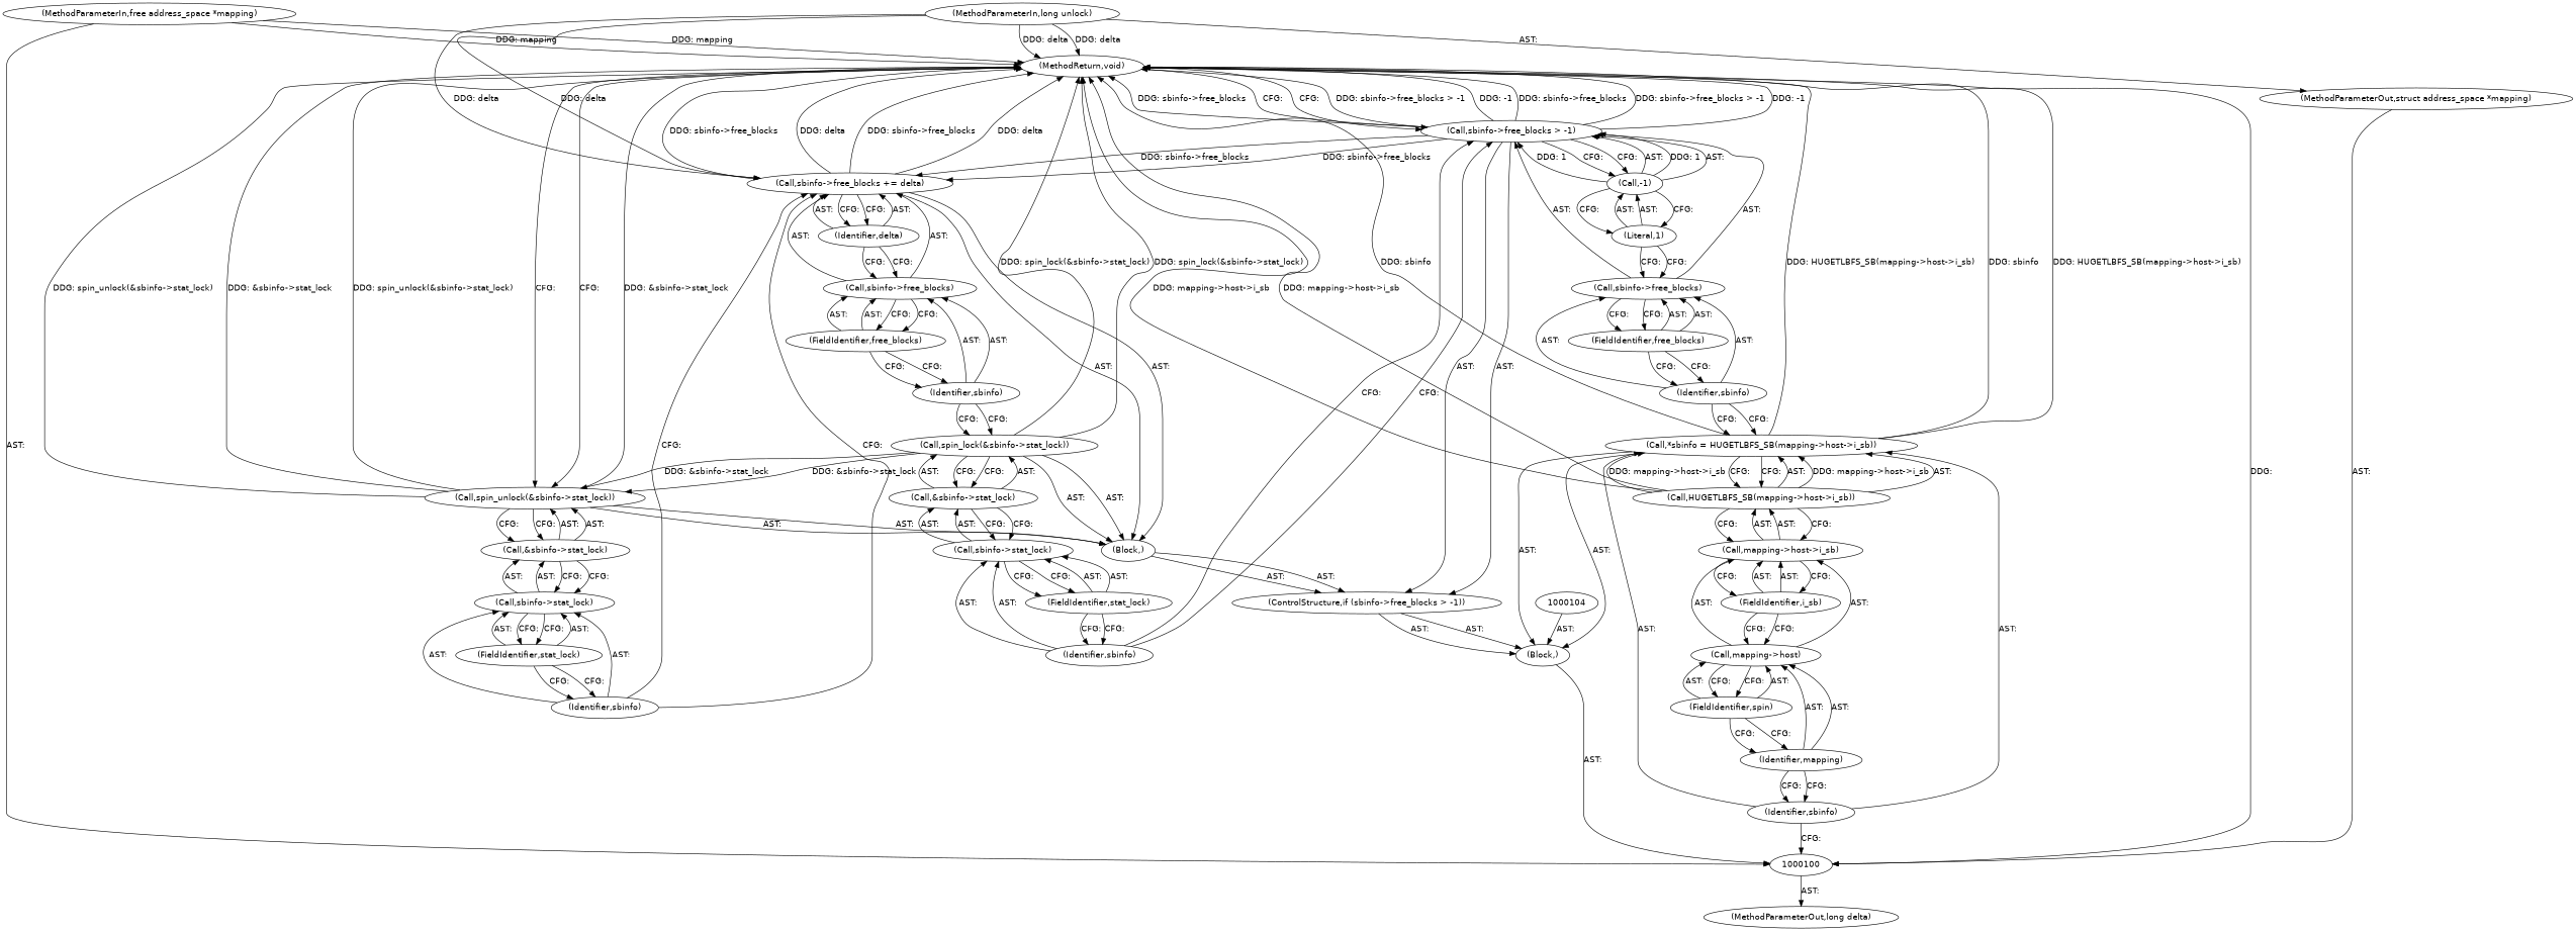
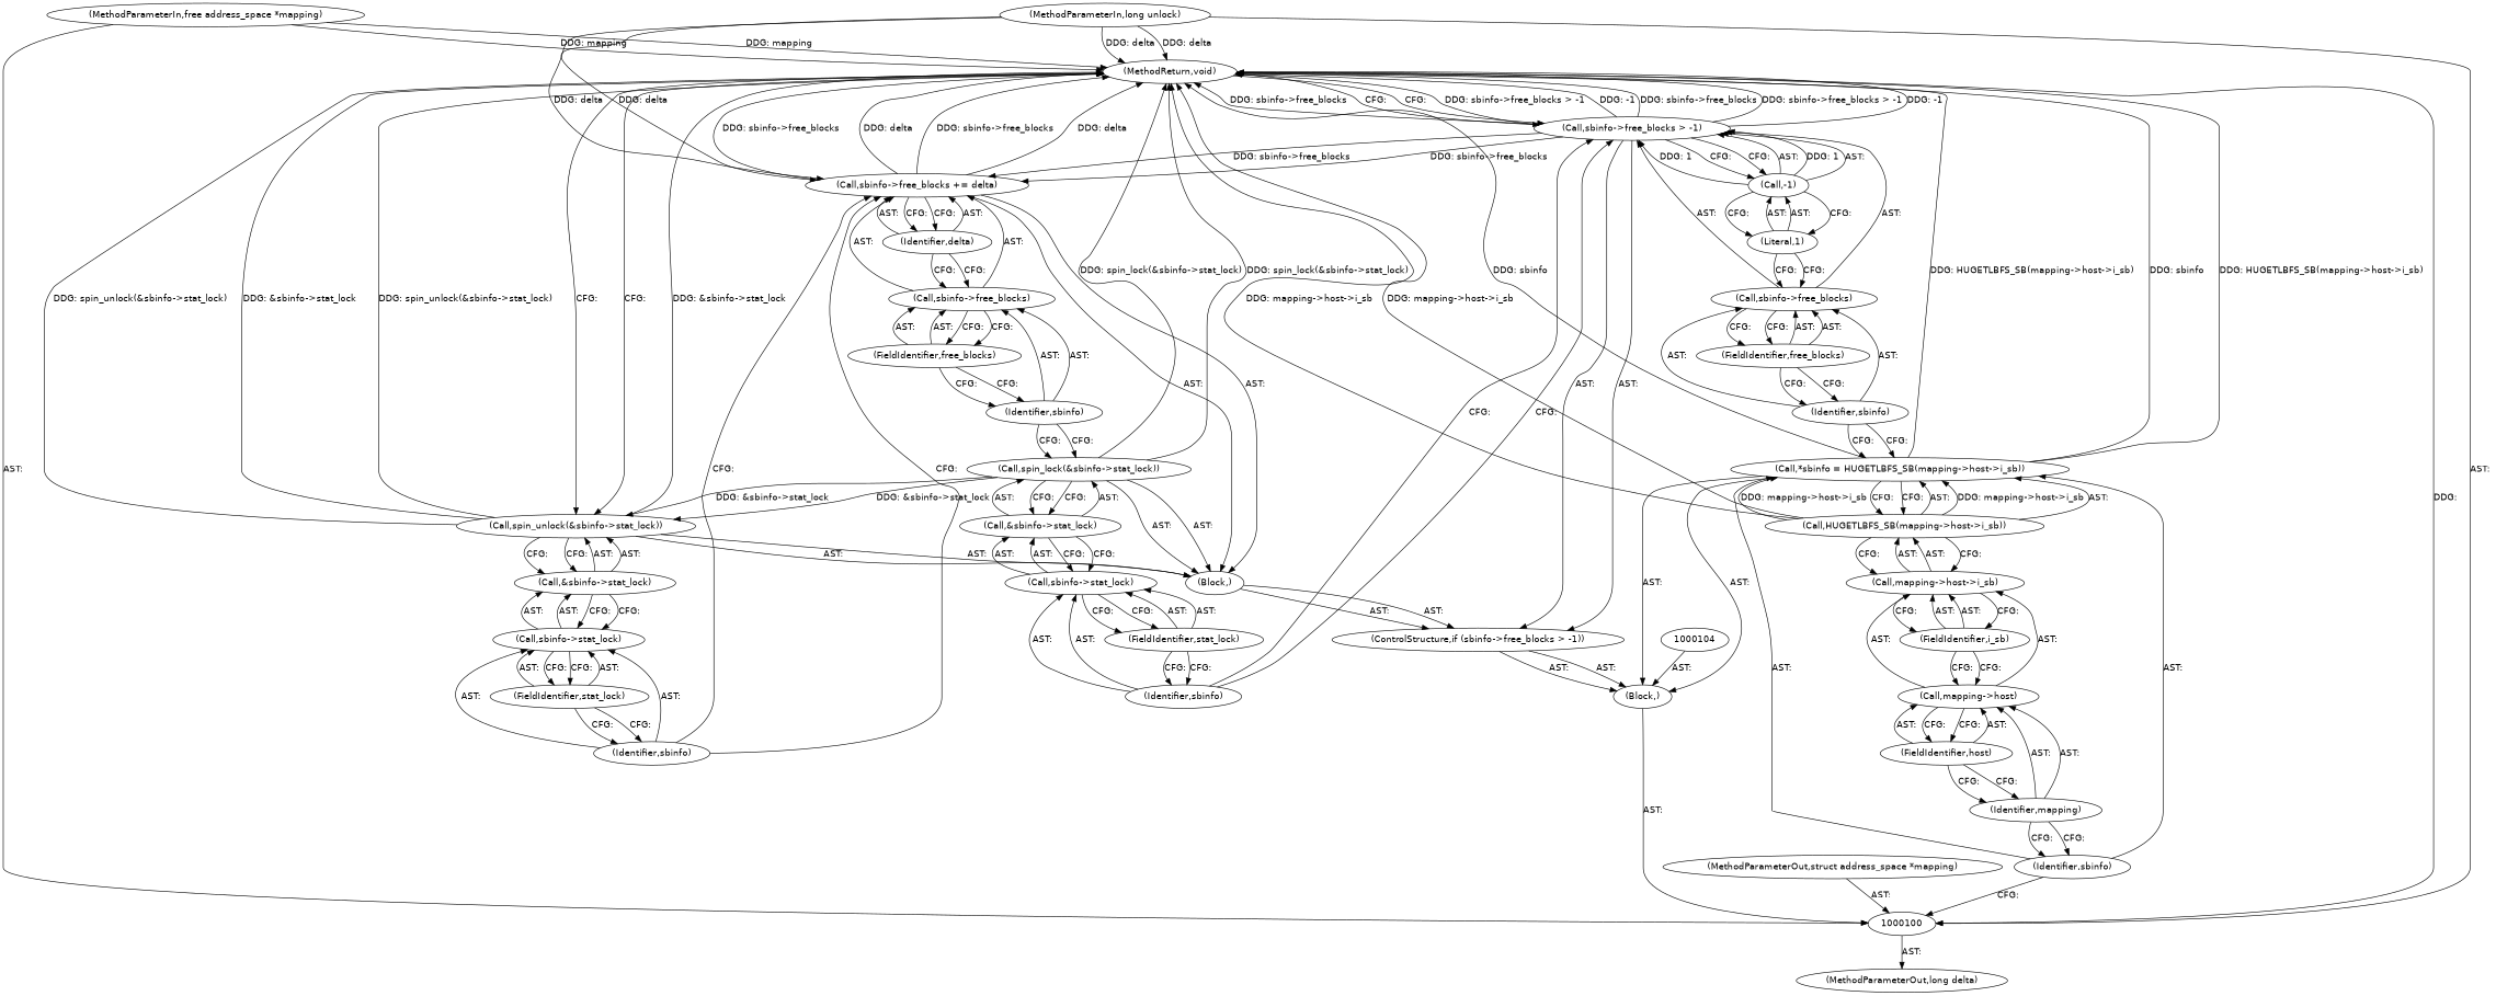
  digraph {
    fontname="DejaVu Sans"
    node [fontname="DejaVu Sans"]
    edge [fontname="DejaVu Sans"]
    n1 [label="(MethodReturn,void)"]
    n2 [label="(Call,sbinfo->free_blocks > -1)"]
    n3 [label="(Call,spin_unlock(&sbinfo->stat_lock))"]
    1000100
    n5 [label="(Call,sbinfo->free_blocks += delta)"]
    n6 [label="(ControlStructure,if (sbinfo->free_blocks > -1))"]
    n7 [label="(Call,-1)"]
    n8 [label="(Block,)"]
    n9 [label="(Call,&sbinfo->stat_lock)"]
    n10 [label="(MethodParameterOut,long delta)"]
    n11 [label="(MethodParameterIn,free address_space *mapping)"]
    n12 [label="(MethodParameterOut,struct address_space *mapping)"]
    n13 [label="(MethodParameterIn,long unlock)"]
    n14 [label="(Identifier,delta)"]
    n15 [label="(Block,)"]
    n16 [label="(Call,*sbinfo = HUGETLBFS_SB(mapping->host->i_sb))"]
    n17 [label="(Call,HUGETLBFS_SB(mapping->host->i_sb))"]
    n18 [label="(Call,mapping->host->i_sb)"]
    n19 [label="(Identifier,sbinfo)"]
    n20 [label="(FieldIdentifier,i_sb)"]
    n21 [label="(Call,mapping->host)"]
-   n22 [label="(FieldIdentifier,spin)"]
+   n22 [label="(FieldIdentifier,host)"]
    n23 [label="(Identifier,mapping)"]
    n24 [label="(FieldIdentifier,free_blocks)"]
    n25 [label="(Call,sbinfo->free_blocks)"]
    n26 [label="(Identifier,sbinfo)"]
    n27 [label="(Literal,1)"]
    n28 [label="(Call,&sbinfo->stat_lock)"]
    n29 [label="(Call,sbinfo->stat_lock)"]
    n30 [label="(Call,spin_lock(&sbinfo->stat_lock))"]
    n31 [label="(FieldIdentifier,stat_lock)"]
    n32 [label="(Identifier,sbinfo)"]
    n33 [label="(FieldIdentifier,free_blocks)"]
    n34 [label="(Call,sbinfo->free_blocks)"]
    n35 [label="(Identifier,sbinfo)"]
    n36 [label="(Call,sbinfo->stat_lock)"]
    n37 [label="(FieldIdentifier,stat_lock)"]
    n38 [label="(Identifier,sbinfo)"]
    1000104
    n1 -> n2 [label="CFG: "]
    n1 -> n2 [label="CFG: "]
    n1 -> n3 [label="CFG: "]
    n1 -> n3 [label="CFG: "]
    n1 -> 1000100 [label="DDG: "]
    n2 -> n1 [label="DDG: sbinfo->free_blocks > -1"]
    n2 -> n1 [label="DDG: -1"]
    n2 -> n1 [label="DDG: sbinfo->free_blocks"]
    n2 -> n1 [label="DDG: sbinfo->free_blocks > -1"]
    n2 -> n1 [label="DDG: -1"]
    n2 -> n1 [label="DDG: sbinfo->free_blocks"]
    n2 -> n5 [label="DDG: sbinfo->free_blocks"]
    n2 -> n5 [label="DDG: sbinfo->free_blocks"]
    n2 -> n6 [label="AST: "]
    n2 -> n6 [label="AST: "]
    n2 -> n7 [label="CFG: "]
    n2 -> n7 [label="CFG: "]
    n3 -> n1 [label="DDG: &sbinfo->stat_lock"]
    n3 -> n1 [label="DDG: spin_unlock(&sbinfo->stat_lock)"]
    n3 -> n1 [label="DDG: &sbinfo->stat_lock"]
    n3 -> n1 [label="DDG: spin_unlock(&sbinfo->stat_lock)"]
    n3 -> n8 [label="AST: "]
    n3 -> n8 [label="AST: "]
    n3 -> n9 [label="CFG: "]
    n3 -> n9 [label="CFG: "]
    1000100 -> n10 [label="AST: "]
    n5 -> n1 [label="DDG: sbinfo->free_blocks"]
    n5 -> n1 [label="DDG: delta"]
    n5 -> n1 [label="DDG: sbinfo->free_blocks"]
    n5 -> n1 [label="DDG: delta"]
    n5 -> n8 [label="AST: "]
    n5 -> n8 [label="AST: "]
    n5 -> n14 [label="CFG: "]
    n5 -> n14 [label="CFG: "]
    n6 -> n15 [label="AST: "]
    n6 -> n15 [label="AST: "]
    n7 -> n2 [label="AST: "]
    n7 -> n2 [label="DDG: 1"]
    n7 -> n2 [label="AST: "]
    n7 -> n2 [label="DDG: 1"]
    n7 -> n27 [label="CFG: "]
    n7 -> n27 [label="CFG: "]
    n8 -> n6 [label="AST: "]
    n8 -> n6 [label="AST: "]
    n9 -> n3 [label="AST: "]
    n9 -> n3 [label="AST: "]
    n9 -> n36 [label="CFG: "]
    n9 -> n36 [label="CFG: "]
    n11 -> n1 [label="DDG: mapping"]
    n11 -> n1 [label="DDG: mapping"]
    n11 -> 1000100 [label="AST: "]
    n12 -> 1000100 [label="AST: "]
    n13 -> n1 [label="DDG: delta"]
    n13 -> n1 [label="DDG: delta"]
-   n13 -> n12 [label="AST: "]
+   n13 -> 1000100 [label="AST: "]
    n13 -> n5 [label="DDG: delta"]
    n13 -> n5 [label="DDG: delta"]
    n14 -> n5 [label="AST: "]
    n14 -> n5 [label="AST: "]
    n14 -> n34 [label="CFG: "]
    n14 -> n34 [label="CFG: "]
    n15 -> 1000100 [label="AST: "]
    n16 -> n1 [label="DDG: HUGETLBFS_SB(mapping->host->i_sb)"]
    n16 -> n1 [label="DDG: sbinfo"]
    n16 -> n1 [label="DDG: HUGETLBFS_SB(mapping->host->i_sb)"]
    n16 -> n1 [label="DDG: sbinfo"]
    n16 -> n15 [label="AST: "]
    n16 -> n15 [label="AST: "]
    n16 -> n17 [label="CFG: "]
    n16 -> n17 [label="CFG: "]
    n17 -> n1 [label="DDG: mapping->host->i_sb"]
    n17 -> n1 [label="DDG: mapping->host->i_sb"]
    n17 -> n16 [label="AST: "]
    n17 -> n16 [label="DDG: mapping->host->i_sb"]
    n17 -> n16 [label="AST: "]
    n17 -> n16 [label="DDG: mapping->host->i_sb"]
    n17 -> n18 [label="CFG: "]
    n17 -> n18 [label="CFG: "]
    n18 -> n17 [label="AST: "]
    n18 -> n17 [label="AST: "]
    n18 -> n20 [label="CFG: "]
    n18 -> n20 [label="CFG: "]
    n19 -> 1000100 [label="CFG: "]
    n19 -> n16 [label="AST: "]
    n19 -> n16 [label="AST: "]
    n20 -> n18 [label="AST: "]
    n20 -> n18 [label="AST: "]
    n20 -> n21 [label="CFG: "]
    n20 -> n21 [label="CFG: "]
    n21 -> n18 [label="AST: "]
    n21 -> n18 [label="AST: "]
    n21 -> n22 [label="CFG: "]
    n21 -> n22 [label="CFG: "]
    n22 -> n21 [label="AST: "]
    n22 -> n21 [label="AST: "]
    n22 -> n23 [label="CFG: "]
    n22 -> n23 [label="CFG: "]
    n23 -> n19 [label="CFG: "]
    n23 -> n19 [label="CFG: "]
    n23 -> n21 [label="AST: "]
    n23 -> n21 [label="AST: "]
    n24 -> n25 [label="AST: "]
    n24 -> n25 [label="AST: "]
    n24 -> n26 [label="CFG: "]
    n24 -> n26 [label="CFG: "]
    n25 -> n2 [label="AST: "]
    n25 -> n2 [label="AST: "]
    n25 -> n24 [label="CFG: "]
    n25 -> n24 [label="CFG: "]
    n26 -> n16 [label="CFG: "]
    n26 -> n16 [label="CFG: "]
    n26 -> n25 [label="AST: "]
    n26 -> n25 [label="AST: "]
    n27 -> n7 [label="AST: "]
    n27 -> n7 [label="AST: "]
    n27 -> n25 [label="CFG: "]
    n27 -> n25 [label="CFG: "]
    n28 -> n29 [label="CFG: "]
    n28 -> n29 [label="CFG: "]
    n28 -> n30 [label="AST: "]
    n28 -> n30 [label="AST: "]
    n29 -> n28 [label="AST: "]
    n29 -> n28 [label="AST: "]
    n29 -> n31 [label="CFG: "]
    n29 -> n31 [label="CFG: "]
    n30 -> n1 [label="DDG: spin_lock(&sbinfo->stat_lock)"]
    n30 -> n1 [label="DDG: spin_lock(&sbinfo->stat_lock)"]
    n30 -> n3 [label="DDG: &sbinfo->stat_lock"]
    n30 -> n3 [label="DDG: &sbinfo->stat_lock"]
    n30 -> n8 [label="AST: "]
    n30 -> n8 [label="AST: "]
    n30 -> n28 [label="CFG: "]
    n30 -> n28 [label="CFG: "]
    n31 -> n29 [label="AST: "]
    n31 -> n29 [label="AST: "]
    n31 -> n32 [label="CFG: "]
    n31 -> n32 [label="CFG: "]
    n32 -> n2 [label="CFG: "]
    n32 -> n2 [label="CFG: "]
    n32 -> n29 [label="AST: "]
    n32 -> n29 [label="AST: "]
    n33 -> n34 [label="AST: "]
    n33 -> n34 [label="AST: "]
    n33 -> n35 [label="CFG: "]
    n33 -> n35 [label="CFG: "]
    n34 -> n5 [label="AST: "]
    n34 -> n5 [label="AST: "]
    n34 -> n33 [label="CFG: "]
    n34 -> n33 [label="CFG: "]
    n35 -> n30 [label="CFG: "]
    n35 -> n30 [label="CFG: "]
    n35 -> n34 [label="AST: "]
    n35 -> n34 [label="AST: "]
    n36 -> n9 [label="AST: "]
    n36 -> n9 [label="AST: "]
    n36 -> n37 [label="CFG: "]
    n36 -> n37 [label="CFG: "]
    n37 -> n36 [label="AST: "]
    n37 -> n36 [label="AST: "]
    n37 -> n38 [label="CFG: "]
    n37 -> n38 [label="CFG: "]
    n38 -> n5 [label="CFG: "]
    n38 -> n5 [label="CFG: "]
    n38 -> n36 [label="AST: "]
    n38 -> n36 [label="AST: "]
    1000104 -> n15 [label="AST: "]
  }
